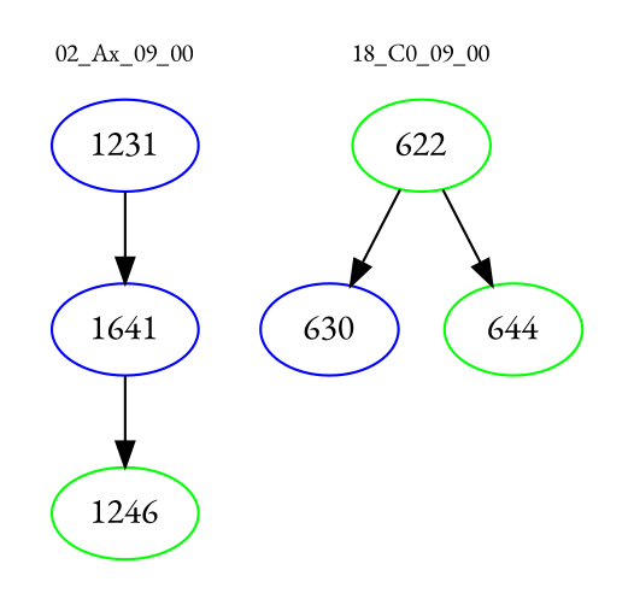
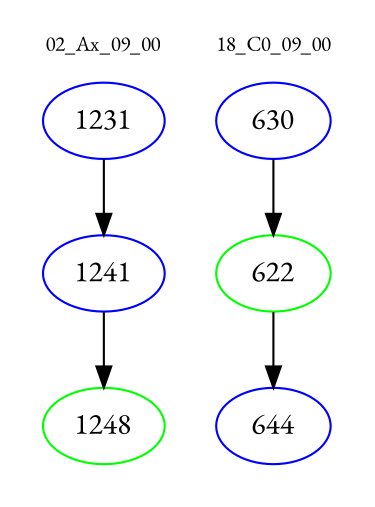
  digraph {
    fontname="EB Garamond"
    node [color=blue fontname="EB Garamond"]
    edge [color=black fontname="EB Garamond"]
    n1 [label=1231]
-   n2 [label=1641]
-   n3 [color=green label=1246]
+   n2 [label=1241]
+   n3 [color=green label=1248]
    n4 [color=green label=622]
    n5 [label=630]
-   n6 [color=green label=644]
+   n6 [label=644]
    subgraph cluster_1 {
      color=white
      fontsize=10
      label="02_Ax_09_00"
      n1
      n2
      n3
    }
    subgraph cluster_2 {
      color=white
      fontsize=10
      label="18_C0_09_00"
      n4
      n5
      n6
    }
    n1 -> n2
    n2 -> n3
-   n4 -> n5
+   n5 -> n4
    n4 -> n6
  }
